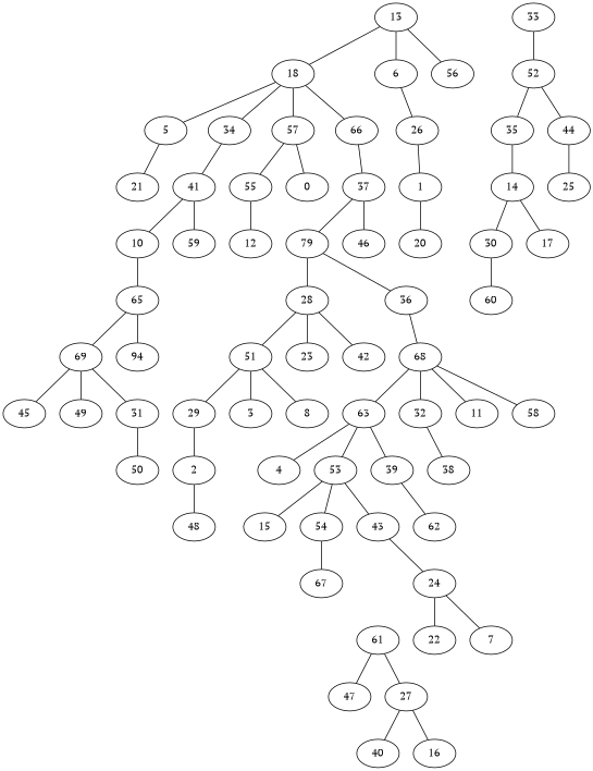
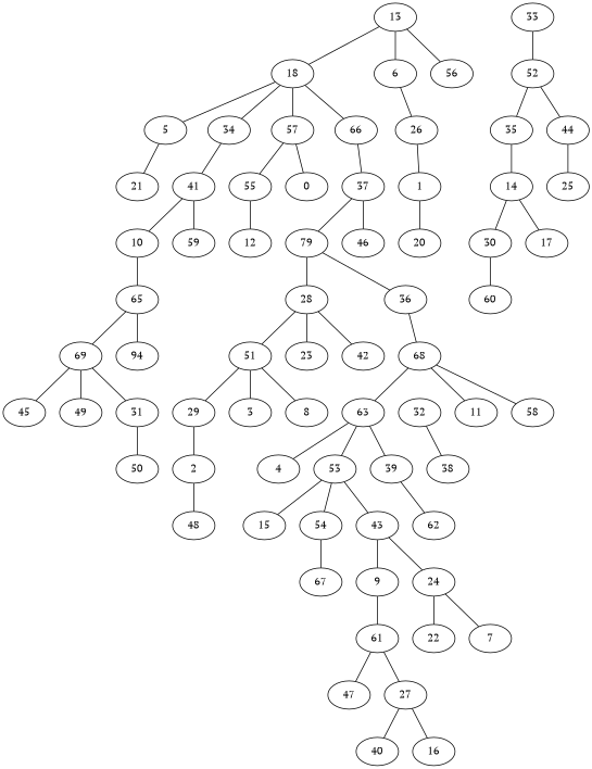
  graph {
    fontname="PT Serif"
    node [fontname="PT Serif"]
    edge [fontname="PT Serif"]
    63
    4
    53
    39
    15
    54
    43
    62
    29
    2
    48
    26
    1
    20
    51
    3
    8
    5
    21
    68
    32
    11
    58
    38
    18
    34
    57
    66
    41
    55
    0
    37
    69
    45
    49
    31
    50
    28
    23
    42
    67
+   9
    24
    n44 [label=79]
    36
    6
    12
    65
    n49 [label=94]
    10
    46
    59
    30
    60
    14
    17
    13
    56
    52
    35
    44
    25
    33
    61
    47
    27
    40
    16
    22
    7
    63 -- 4
    63 -- 53
    63 -- 39
    53 -- 15
    53 -- 54
    53 -- 43
    39 -- 62
    54 -- 67
+   43 -- 9
    43 -- 24
    29 -- 2
    2 -- 48
    26 -- 1
    1 -- 20
    51 -- 29
    51 -- 3
    51 -- 8
    5 -- 21
    68 -- 63
-   68 -- 32
    68 -- 11
    68 -- 58
    32 -- 38
    18 -- 5
    18 -- 34
    18 -- 57
    18 -- 66
    34 -- 41
    57 -- 55
    57 -- 0
    66 -- 37
    41 -- 10
    41 -- 59
    55 -- 12
    37 -- n44
    37 -- 46
    69 -- 45
    69 -- 49
    69 -- 31
    31 -- 50
    28 -- 51
    28 -- 23
    28 -- 42
+   9 -- 61
    24 -- 22
    24 -- 7
    n44 -- 28
    n44 -- 36
    36 -- 68
    6 -- 26
    65 -- 69
    65 -- n49
    10 -- 65
    30 -- 60
    14 -- 30
    14 -- 17
    13 -- 18
    13 -- 6
    13 -- 56
    52 -- 35
    52 -- 44
    35 -- 14
    44 -- 25
    33 -- 52
    61 -- 47
    61 -- 27
    27 -- 40
    27 -- 16
  }
